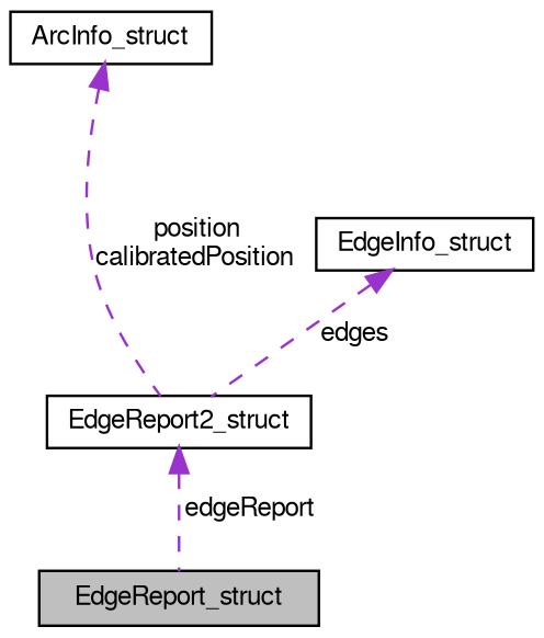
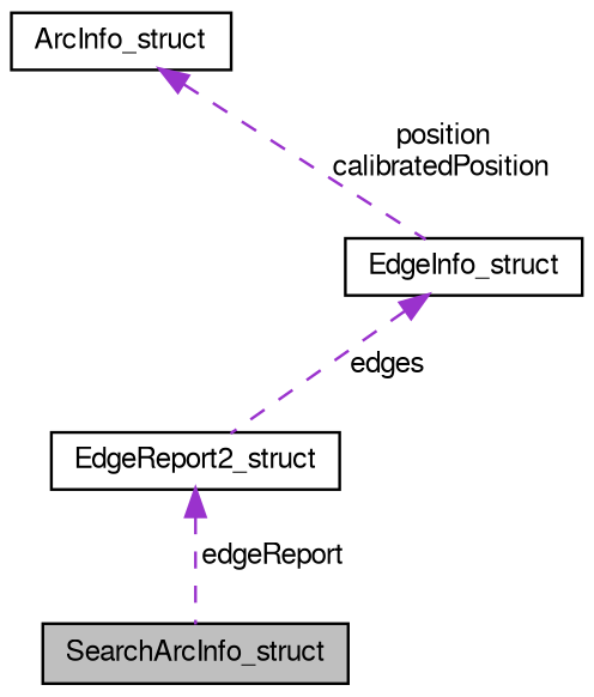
  digraph {
    node [color=black fontname=FreeSans fontsize=10 shape=record]
    edge [color=darkorchid3 dir=back fontname=FreeSans fontsize=10 labelfontname=FreeSans labelfontsize=10 style=dashed]
-   n1 [fillcolor=grey75 fontcolor=black height=0.2 label=EdgeReport_struct style=filled width=0.4]
+   n1 [fillcolor=grey75 fontcolor=black height=0.2 label=SearchArcInfo_struct style=filled width=0.4]
    n2 [height=0.2 label=EdgeReport2_struct width=0.4]
    n3 [height=0.2 label=EdgeInfo_struct width=0.4]
    n4 [height=0.2 label=ArcInfo_struct width=0.4]
    n2 -> n1 [label=" edgeReport"]
    n3 -> n2 [label=" edges"]
-   n4 -> n2 [label=" position\ncalibratedPosition"]
+   n4 -> n3 [label=" position\ncalibratedPosition"]
  }
